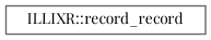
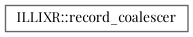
  digraph {
    rankdir=LR
    fontname="Playfair Display"
-   n1 [color=grey40 fillcolor=white fontname="Playfair Display" fontsize=10 height=0.2 label="ILLIXR::record_record" shape=box style=filled width=0.4]
+   n1 [color=grey40 fillcolor=white fontname="Playfair Display" fontsize=10 height=0.2 label="ILLIXR::record_coalescer" shape=box style=filled width=0.4]
  }
